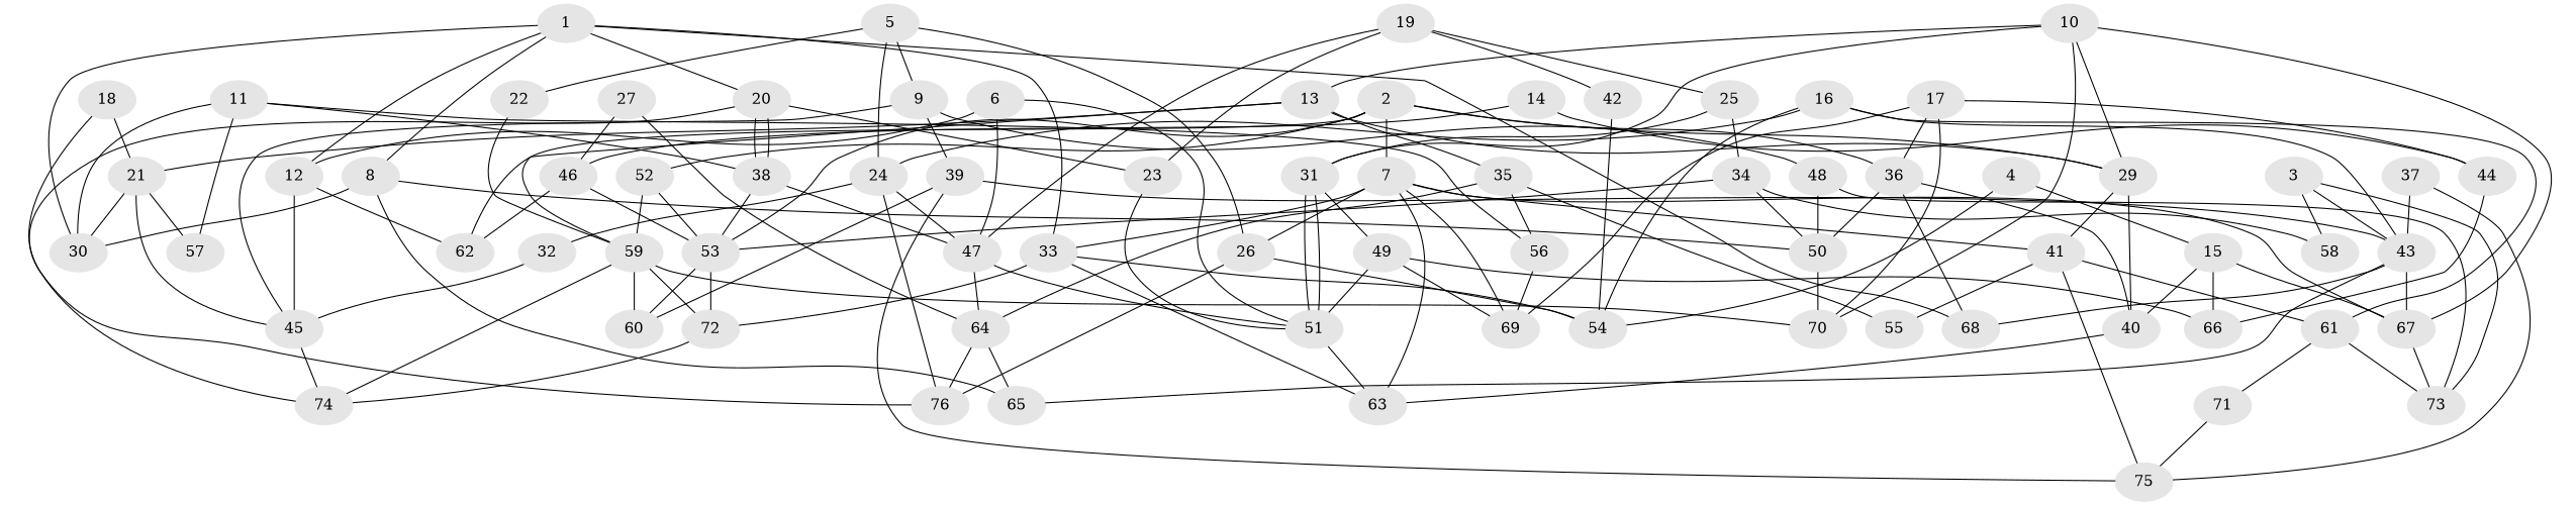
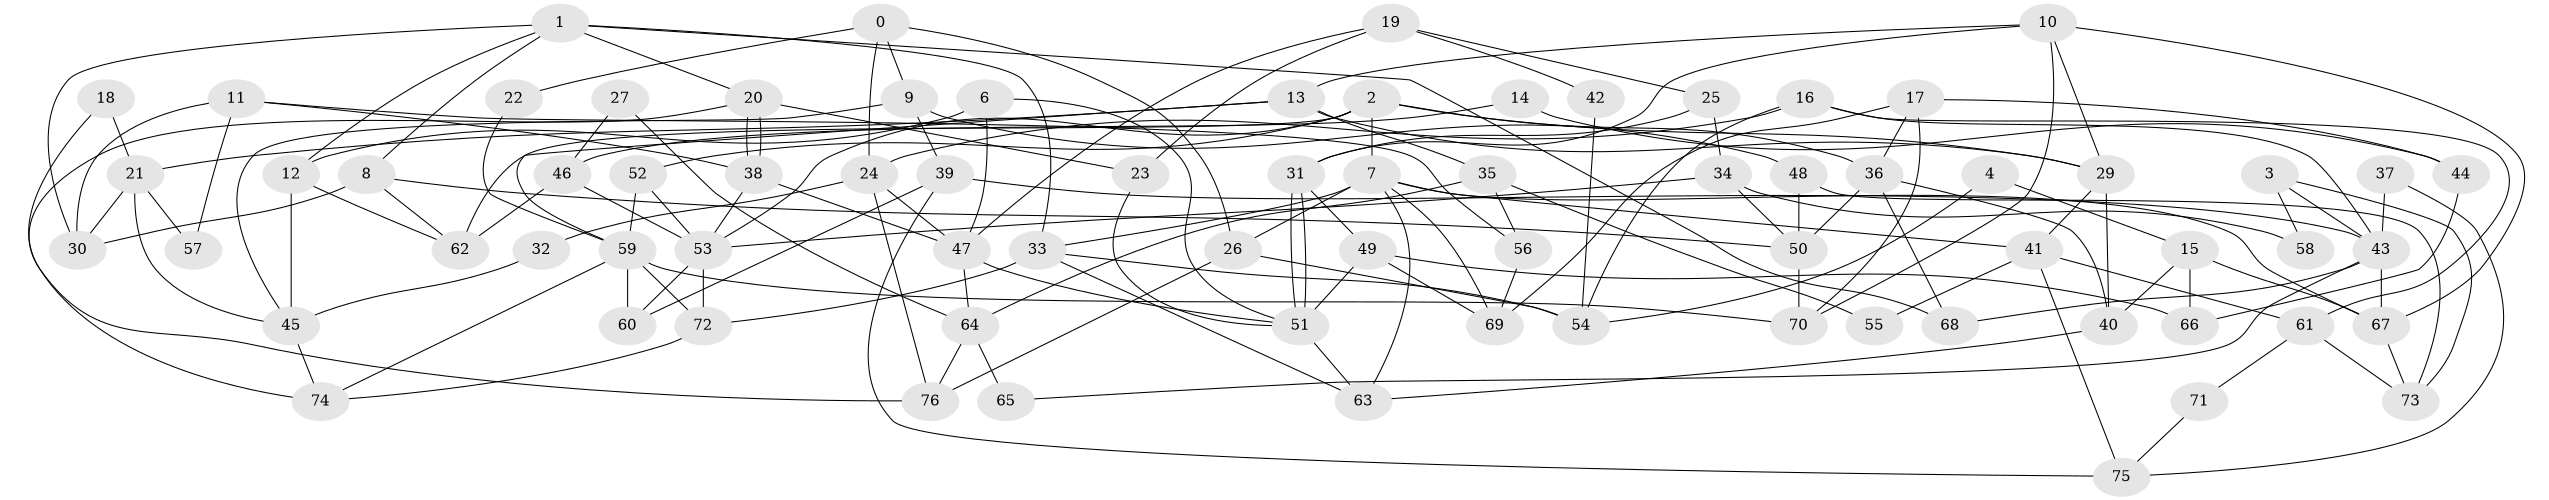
  graph {
    node [color=gray90 style=filled]
    1
    8
    12
    20
    30
    33
    68
    50
    65
    62
    45
    38
    23
    74
    54
    63
    72
    2
    7
    29
    36
    52
    53
    26
    41
    67
    69
    40
    59
    60
    3
    43
    58
    73
    4
    15
    66
-   5
+   5 [label=0]
    9
    22
    24
    39
    48
    47
    76
    32
    6
    51
    64
    61
    55
    75
    70
    10
    13
    31
    21
    35
    49
    11
    56
    57
    14
    44
    46
    16
    71
    17
    18
    19
    25
    42
    34
    27
    37
    1 -- 8
    1 -- 12
    1 -- 20
    1 -- 30
    1 -- 33
    1 -- 68
    8 -- 30
    8 -- 50
-   8 -- 65
+   8 -- 62
    12 -- 62
    12 -- 45
    20 -- 38
    20 -- 38
    20 -- 23
    20 -- 74
    33 -- 54
    33 -- 63
    33 -- 72
    50 -- 70
    45 -- 74
    38 -- 53
    38 -- 47
    23 -- 51
    72 -- 74
    2 -- 62
    2 -- 7
    2 -- 29
    2 -- 36
    2 -- 52
    2 -- 53
    7 -- 33
    7 -- 63
    7 -- 26
    7 -- 41
    7 -- 67
    7 -- 69
    29 -- 41
    29 -- 40
    36 -- 68
    36 -- 50
    36 -- 40
    52 -- 53
    52 -- 59
    53 -- 72
    53 -- 60
    26 -- 54
    26 -- 76
    41 -- 61
    41 -- 55
    41 -- 75
    67 -- 73
    40 -- 63
    59 -- 74
    59 -- 72
    59 -- 60
    59 -- 70
    3 -- 43
    3 -- 58
    3 -- 73
    43 -- 68
    43 -- 65
    43 -- 67
    4 -- 54
    4 -- 15
    15 -- 67
    15 -- 40
    15 -- 66
    5 -- 26
    5 -- 9
    5 -- 22
    5 -- 24
    9 -- 45
    9 -- 39
    9 -- 48
    22 -- 59
    24 -- 47
    24 -- 76
    24 -- 32
    39 -- 60
    39 -- 43
    39 -- 75
    48 -- 50
    48 -- 73
    47 -- 51
    47 -- 64
    32 -- 45
    6 -- 12
    6 -- 47
    6 -- 51
    51 -- 63
    64 -- 65
    64 -- 76
    61 -- 73
    61 -- 71
    10 -- 29
    10 -- 67
    10 -- 70
    10 -- 13
    10 -- 31
    13 -- 29
    13 -- 59
    13 -- 21
    13 -- 35
    31 -- 51
    31 -- 51
    31 -- 49
    21 -- 30
    21 -- 45
    21 -- 57
    35 -- 64
    35 -- 55
    35 -- 56
    49 -- 69
    49 -- 66
    49 -- 51
    11 -- 30
    11 -- 38
    11 -- 56
    11 -- 57
    56 -- 69
    14 -- 44
    14 -- 46
    44 -- 66
    46 -- 62
    46 -- 53
    16 -- 54
    16 -- 43
    16 -- 24
    16 -- 61
    71 -- 75
    17 -- 36
    17 -- 69
    17 -- 70
    17 -- 44
    18 -- 76
    18 -- 21
    19 -- 23
    19 -- 47
    19 -- 25
    19 -- 42
    25 -- 31
    25 -- 34
    42 -- 54
    34 -- 50
    34 -- 53
    34 -- 58
    27 -- 64
    27 -- 46
    37 -- 43
    37 -- 75
  }
